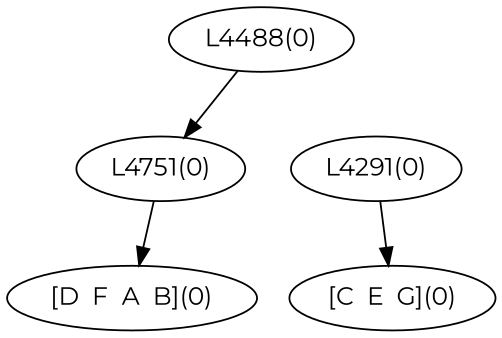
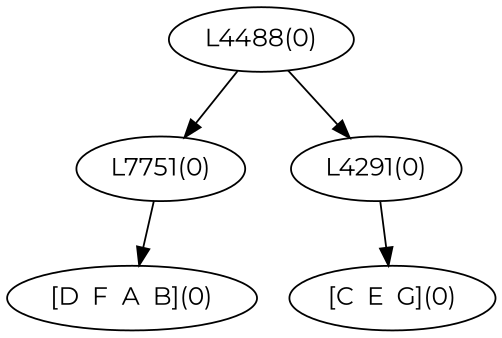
  digraph {
    fontname=Montserrat
    node [fontname=Montserrat]
    edge [fontname=Montserrat]
-   "L4751(0)"
+   "L4751(0)" [label="L7751(0)"]
    n2 [label="L4291(0)"]
    n3 [label="L4488(0)"]
    "[D  F  A  B](0)"
    "[C  E  G](0)"
    subgraph sub_1 {
      rank=same
      "L4751(0)"
      n2
    }
    subgraph sub_2 {
      rank=min
      n3
    }
    subgraph sub_3 {
      rank=max
      "[D  F  A  B](0)"
      "[C  E  G](0)"
    }
    "L4751(0)" -> "[D  F  A  B](0)"
    n2 -> "[C  E  G](0)"
    n3 -> "L4751(0)"
+   n3 -> n2
  }
